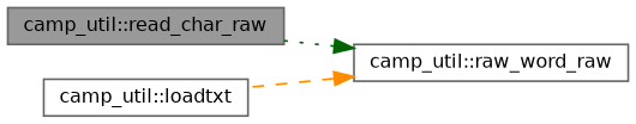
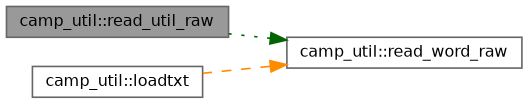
  digraph {
    rankdir=RL
    node [color=grey40 fillcolor=white fontname=Helvetica fontsize=10 shape=box style=filled]
    edge [dir=back fontname=Helvetica fontsize=10 labelfontname=Helvetica labelfontsize=10]
-   n1 [color=gray40 fillcolor=grey60 fontcolor=black height=0.2 label="camp_util::read_char_raw" width=0.4]
-   n2 [height=0.2 label="camp_util::raw_word_raw" width=0.4]
+   n1 [color=gray40 fillcolor=grey60 fontcolor=black height=0.2 label="camp_util::read_util_raw" width=0.4]
+   n2 [height=0.2 label="camp_util::read_word_raw" width=0.4]
    n3 [height=0.2 label="camp_util::loadtxt" width=0.4]
    n2 -> n1 [color=darkgreen style=dotted]
    n2 -> n3 [color=darkorange style=dashed]
  }
